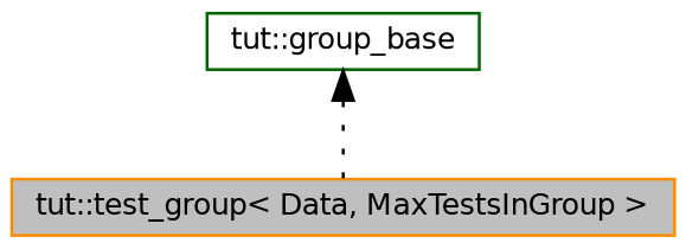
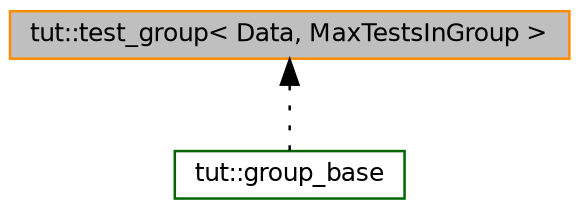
  digraph {
    node [fontname=Helvetica fontsize=10 shape=record style=filled]
    n1 [color=darkorange fillcolor=grey75 fontcolor=black height=0.2 label="tut::test_group\< Data, MaxTestsInGroup \>" width=0.4]
    n2 [color=darkgreen fillcolor=white height=0.2 label="tut::group_base" width=0.4]
-   n2 -> n1 [color=black dir=back fontname=Helvetica fontsize=10 labelfontname=Helvetica labelfontsize=10 style=dotted]
+   n1 -> n2 [color=black dir=back fontname=Helvetica fontsize=10 labelfontname=Helvetica labelfontsize=10 style=dotted]
  }
